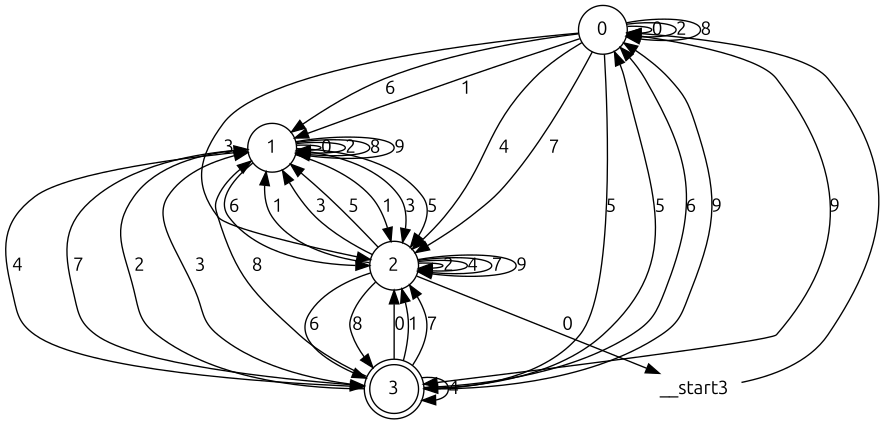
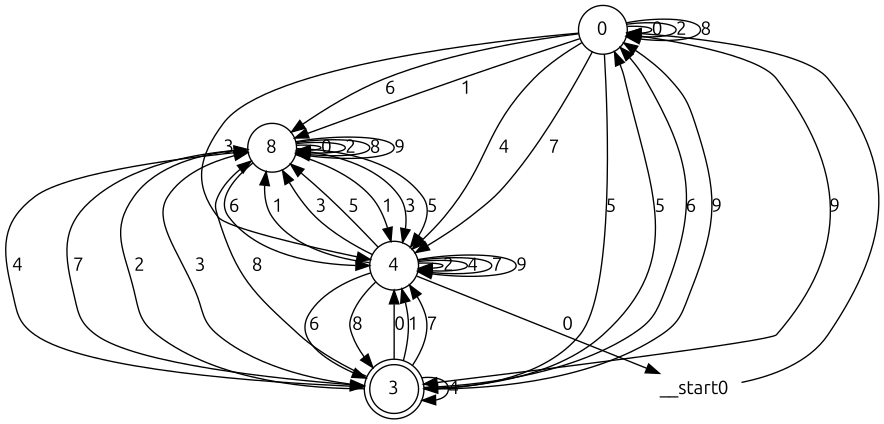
  digraph {
    fontname=Ubuntu
    node [fontname=Ubuntu shape=circle]
    edge [fontname=Ubuntu]
    n1 [label=0]
-   n2 [label=1]
-   n3 [label=2]
+   n2 [label=8]
+   n3 [label=4]
    n4 [label=3 shape=doublecircle]
-   __start0 [height=0 shape=none width=0 label=__start3]
+   __start0 [height=0 shape=none width=0]
    n1 -> n1 [label=0]
    n1 -> n1 [label=2]
    n1 -> n1 [label=8]
    n1 -> n2 [label=1]
    n1 -> n2 [label=6]
    n1 -> n3 [label=3]
    n1 -> n3 [label=4]
    n1 -> n3 [label=7]
    n1 -> n4 [label=5]
    n1 -> n4 [label=9]
    n2 -> n2 [label=0]
    n2 -> n2 [label=2]
    n2 -> n2 [label=8]
    n2 -> n2 [label=9]
    n2 -> n3 [label=1]
    n2 -> n3 [label=3]
    n2 -> n3 [label=5]
    n2 -> n3 [label=6]
    n2 -> n4 [label=4]
    n2 -> n4 [label=7]
    n3 -> n2 [label=1]
    n3 -> n2 [label=3]
    n3 -> n2 [label=5]
    n3 -> n3 [label=2]
    n3 -> n3 [label=4]
    n3 -> n3 [label=7]
    n3 -> n3 [label=9]
    n3 -> n4 [label=6]
    n3 -> n4 [label=8]
    n3 -> __start0 [label=0]
    n4 -> n1 [label=5]
    n4 -> n1 [label=6]
    n4 -> n1 [label=9]
    n4 -> n2 [label=2]
    n4 -> n2 [label=3]
    n4 -> n2 [label=8]
    n4 -> n3 [label=0]
    n4 -> n3 [label=1]
    n4 -> n3 [label=7]
    n4 -> n4 [label=4]
    __start0 -> n1
  }
